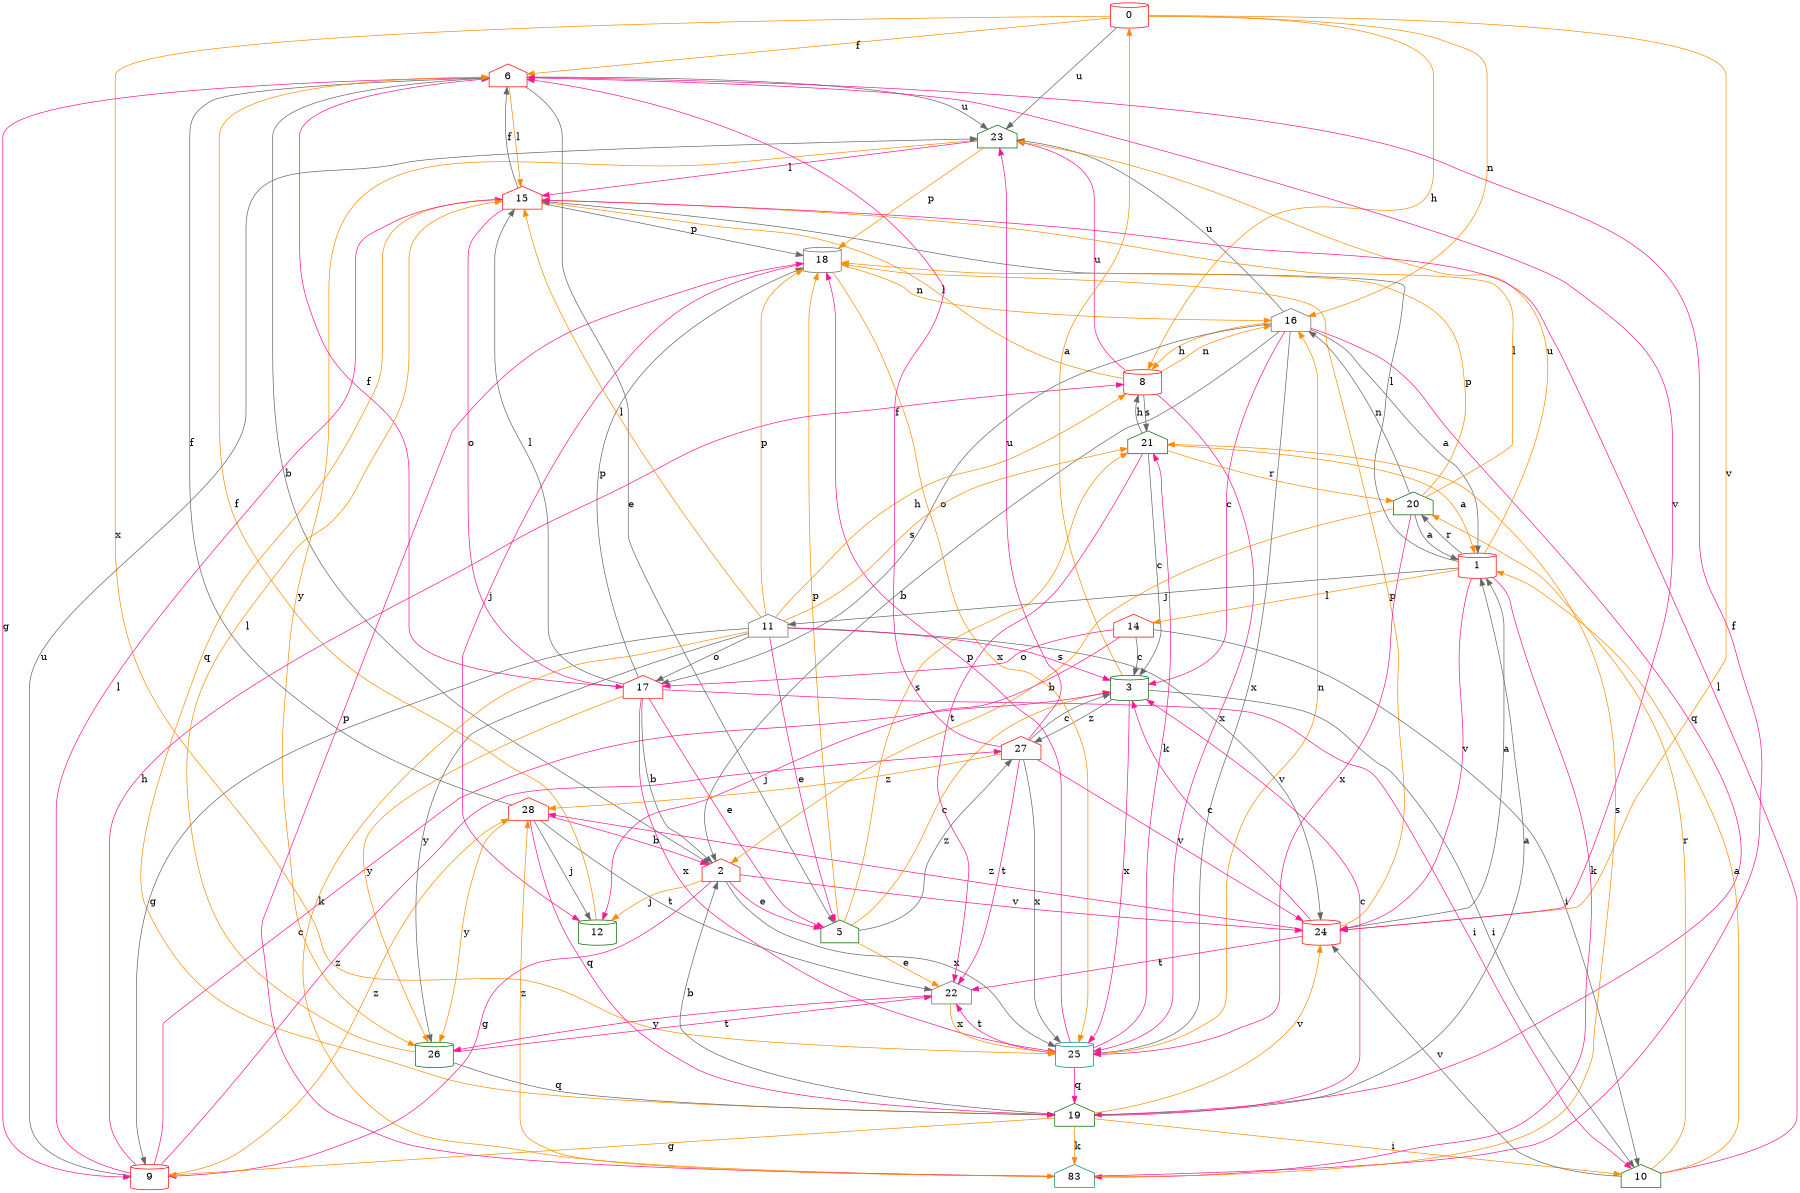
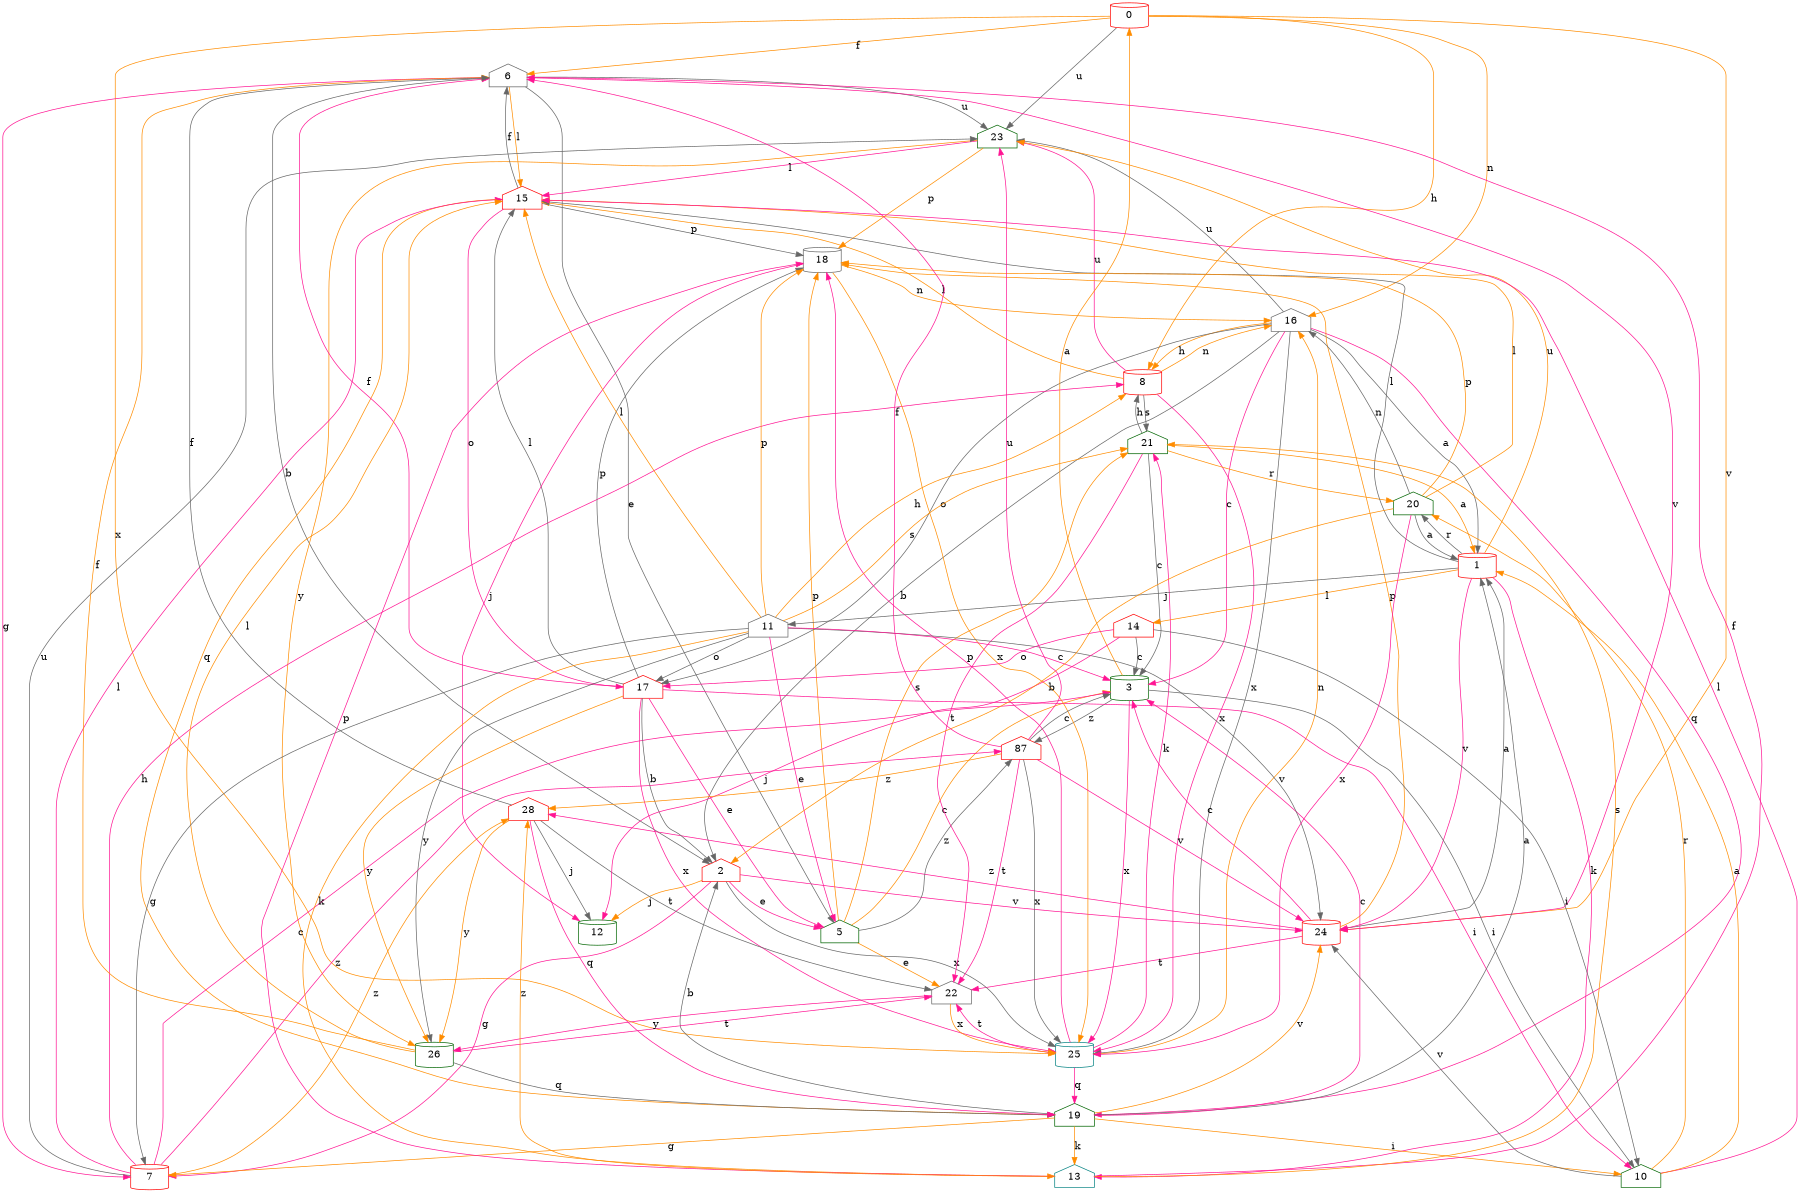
  strict digraph {
    node [color=red shape=house]
    edge [color=darkorange]
    0 [shape=cylinder]
-   6
+   6 [color=gray40]
    8 [shape=cylinder]
    16 [color=gray40]
    23 [color=darkgreen]
    24 [shape=cylinder]
    25 [color=teal shape=cylinder]
    15
    2
    5 [color=darkgreen]
-   7 [shape=cylinder label=9]
+   7 [shape=cylinder]
    21 [color=darkgreen]
    1 [shape=cylinder]
    3 [color=darkgreen shape=cylinder]
    17
    19 [color=darkgreen]
    18 [color=gray40 shape=cylinder]
    26 [color=darkgreen shape=cylinder]
    22 [color=gray40]
    28
    11 [color=gray40]
-   13 [color=teal label=83]
+   13 [color=teal]
    14
    20 [color=darkgreen]
    12 [color=darkgreen shape=cylinder]
    10 [color=darkgreen]
-   27
+   27 [label=87]
    0 -> 6 [label=f]
    0 -> 8 [label=h]
    0 -> 16 [label=n]
    0 -> 23 [color=gray40 label=u]
    0 -> 24 [label=v]
    0 -> 25 [label=x]
    6 -> 23 [color=gray40 label=u]
    6 -> 24 [color=deeppink label=v]
    6 -> 15 [label=l]
    6 -> 2 [color=gray40 label=b]
    6 -> 5 [color=gray40 label=e]
    6 -> 7 [color=deeppink label=g]
    8 -> 16 [label=n]
    8 -> 23 [color=deeppink label=u]
    8 -> 25 [color=deeppink label=x]
    8 -> 15 [label=l]
    8 -> 21 [color=gray40 label=s]
    16 -> 8 [label=h]
    16 -> 23 [color=gray40 label=u]
    16 -> 25 [color=gray40 label=x]
    16 -> 2 [color=gray40 label=b]
    16 -> 1 [color=gray40 label=a]
    16 -> 3 [color=deeppink label=c]
    16 -> 17 [color=gray40 label=o]
    16 -> 19 [color=deeppink label=q]
    23 -> 15 [color=deeppink label=l]
    23 -> 18 [label=p]
    23 -> 26 [label=y]
    24 -> 1 [color=gray40 label=a]
    24 -> 3 [color=deeppink label=c]
    24 -> 18 [label=p]
    24 -> 22 [color=deeppink label=t]
    24 -> 28 [color=deeppink label=z]
    25 -> 16 [label=n]
    25 -> 21 [color=deeppink label=k]
    25 -> 19 [color=deeppink label=q]
    25 -> 18 [color=deeppink label=p]
    25 -> 22 [color=deeppink label=t]
    15 -> 6 [color=gray40 label=f]
    15 -> 17 [color=deeppink label=o]
    15 -> 19 [label=q]
    15 -> 18 [color=gray40 label=p]
    2 -> 24 [color=deeppink label=v]
    2 -> 25 [color=gray40 label=x]
    2 -> 5 [color=deeppink label=e]
    2 -> 7 [color=deeppink label=g]
    2 -> 12 [label=j]
    5 -> 21 [label=s]
    5 -> 3 [label=c]
    5 -> 18 [label=p]
    5 -> 22 [label=e]
    5 -> 27 [color=gray40 label=z]
    7 -> 8 [color=deeppink label=h]
    7 -> 23 [color=gray40 label=u]
    7 -> 15 [color=deeppink label=l]
    7 -> 3 [color=deeppink label=c]
    7 -> 28 [label=z]
    7 -> 27 [color=deeppink label=z]
    21 -> 8 [color=gray40 label=h]
    21 -> 1 [label=a]
    21 -> 3 [color=gray40 label=c]
    21 -> 22 [color=deeppink label=t]
    21 -> 20 [label=r]
    1 -> 23 [label=u]
    1 -> 24 [color=deeppink label=v]
    1 -> 15 [color=gray40 label=l]
    1 -> 11 [color=gray40 label=j]
    1 -> 13 [color=deeppink label=k]
    1 -> 14 [label=l]
    1 -> 20 [color=gray40 label=r]
    3 -> 0 [label=a]
    3 -> 25 [color=deeppink label=x]
    3 -> 10 [color=gray40 label=i]
    3 -> 27 [color=gray40 label=z]
    17 -> 6 [color=deeppink label=f]
    17 -> 25 [color=deeppink label=x]
    17 -> 15 [color=gray40 label=l]
    17 -> 2 [color=gray40 label=b]
    17 -> 5 [color=deeppink label=e]
    17 -> 18 [color=gray40 label=p]
    17 -> 26 [label=y]
    17 -> 10 [color=deeppink label=i]
    19 -> 24 [label=v]
    19 -> 2 [color=gray40 label=b]
    19 -> 7 [label=g]
    19 -> 1 [color=gray40 label=a]
    19 -> 3 [color=deeppink label=c]
    19 -> 13 [label=k]
    19 -> 10 [label=i]
    18 -> 16 [label=n]
    18 -> 25 [label=x]
    18 -> 12 [color=deeppink label=j]
    26 -> 15 [label=l]
    26 -> 19 [color=gray40 label=q]
    26 -> 22 [color=deeppink label=t]
    22 -> 25 [label=x]
    22 -> 26 [color=deeppink label=y]
    28 -> 6 [color=gray40 label=f]
-   28 -> 2 [color=deeppink label=b]
    28 -> 19 [color=deeppink label=q]
    28 -> 26 [label=y]
    28 -> 22 [color=gray40 label=t]
    28 -> 12 [color=gray40 label=j]
    11 -> 8 [label=h]
    11 -> 24 [color=gray40 label=v]
    11 -> 15 [label=l]
    11 -> 5 [color=deeppink label=e]
    11 -> 7 [color=gray40 label=g]
    11 -> 21 [label=s]
-   11 -> 3 [color=deeppink label=s]
+   11 -> 3 [color=deeppink label=c]
    11 -> 17 [color=gray40 label=o]
    11 -> 18 [label=p]
    11 -> 26 [color=gray40 label=y]
    11 -> 13 [label=k]
    13 -> 6 [color=deeppink label=f]
    13 -> 21 [label=s]
    13 -> 18 [color=deeppink label=p]
    13 -> 28 [label=z]
    14 -> 3 [color=gray40 label=c]
    14 -> 17 [color=deeppink label=o]
    14 -> 12 [color=deeppink label=j]
    14 -> 10 [color=gray40 label=i]
    20 -> 16 [color=gray40 label=n]
    20 -> 25 [color=deeppink label=x]
    20 -> 15 [label=l]
    20 -> 2 [label=b]
    20 -> 1 [color=gray40 label=a]
    20 -> 18 [label=p]
-   12 -> 6 [label=f]
+   26 -> 6 [label=f]
    10 -> 24 [color=gray40 label=v]
    10 -> 15 [color=deeppink label=l]
    10 -> 1 [label=a]
    10 -> 20 [label=r]
    27 -> 6 [color=deeppink label=f]
    27 -> 23 [color=deeppink label=u]
    27 -> 24 [color=deeppink label=v]
    27 -> 25 [color=gray40 label=x]
    27 -> 3 [color=gray40 label=c]
    27 -> 22 [color=deeppink label=t]
    27 -> 28 [label=z]
  }
